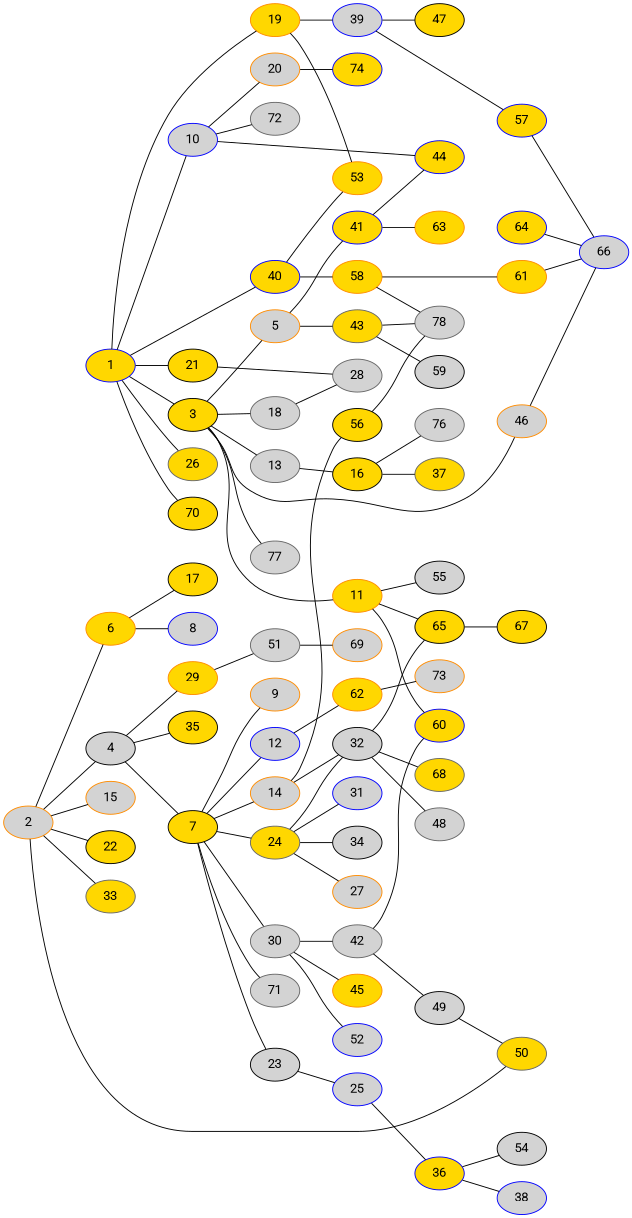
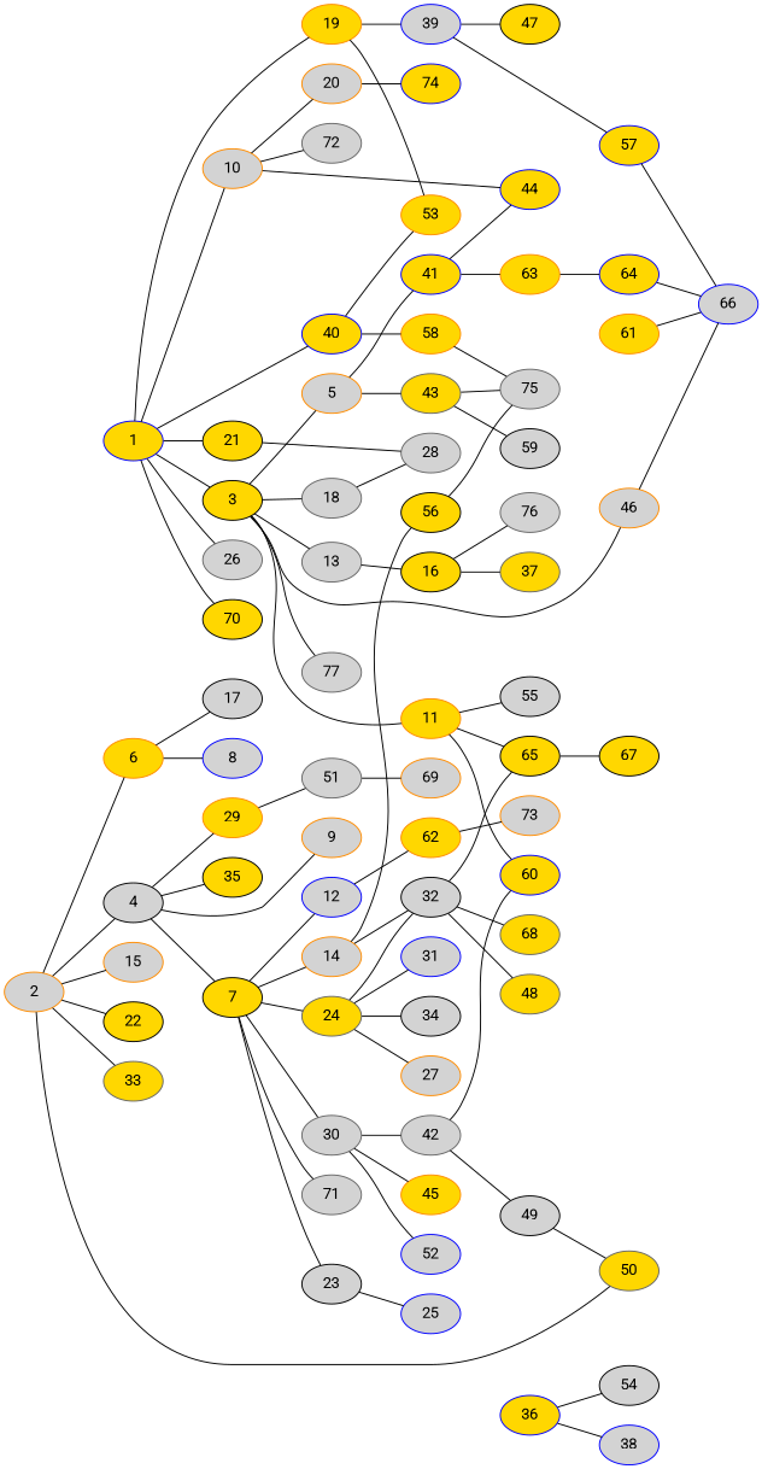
  graph {
    fontname=Roboto
    rankdir=LR
    node [color=darkorange fillcolor=lightgrey fontname=Roboto style=filled]
    edge [fontname=Roboto]
    1 [color=blue fillcolor=gold]
    3 [color=black fillcolor=gold]
-   10 [color=blue]
+   10
    19 [fillcolor=gold]
    21 [color=black fillcolor=gold]
-   26 [color=gray40 fillcolor=gold]
+   26 [color=gray40]
    40 [color=blue fillcolor=gold]
    70 [color=black fillcolor=gold]
    4 [color=black]
    2
    6 [fillcolor=gold]
    15
    22 [color=black fillcolor=gold]
    33 [color=gray40 fillcolor=gold]
    50 [color=gray40 fillcolor=gold]
    5
    11 [fillcolor=gold]
    13 [color=gray40]
    18 [color=gray40]
    46
    77 [color=gray40]
    20
    44 [color=blue fillcolor=gold]
    72 [color=gray40]
    39 [color=blue]
    53 [fillcolor=gold]
    28 [color=gray40]
    58 [fillcolor=gold]
    7 [color=black fillcolor=gold]
    9
    29 [fillcolor=gold]
    35 [color=black fillcolor=gold]
    8 [color=blue]
-   17 [color=black fillcolor=gold]
+   17 [color=black]
    41 [color=blue fillcolor=gold]
    43 [color=gray40 fillcolor=gold]
    55 [color=black]
    60 [color=blue fillcolor=gold]
    65 [color=black fillcolor=gold]
    16 [color=black fillcolor=gold]
    66 [color=blue]
    23 [color=black]
    12 [color=blue]
    14
    24 [color=gray40 fillcolor=gold]
    30 [color=gray40]
    71 [color=gray40]
    25 [color=blue]
    51 [color=gray40]
    63 [fillcolor=gold]
    59 [color=black]
-   75 [color=gray40 label=78]
+   75 [color=gray40]
    62 [fillcolor=gold]
    32 [color=black]
    56 [color=black fillcolor=gold]
    27
    31 [color=blue]
    34 [color=black]
    42 [color=gray40]
    45 [fillcolor=gold]
    52 [color=blue]
    74 [color=blue fillcolor=gold]
    67 [color=black fillcolor=gold]
    73
    37 [color=gray40 fillcolor=gold]
    76 [color=gray40]
-   48 [color=gray40]
+   48 [color=gray40 fillcolor=gold]
    68 [color=gray40 fillcolor=gold]
    47 [color=black fillcolor=gold]
    57 [color=blue fillcolor=gold]
    36 [color=blue fillcolor=gold]
    38 [color=blue]
    54 [color=black]
    69
    49 [color=black]
    61 [fillcolor=gold]
    64 [color=blue fillcolor=gold]
    1 -- 3
    1 -- 10
    1 -- 19
    1 -- 21
    1 -- 26
    1 -- 40
    1 -- 70
    3 -- 5
    3 -- 11
    3 -- 13
    3 -- 18
    3 -- 46
    3 -- 77
    10 -- 20
    10 -- 44
    10 -- 72
    19 -- 39
    19 -- 53
    21 -- 28
    40 -- 53
    40 -- 58
    4 -- 7
-   7 -- 9
+   4 -- 9
    4 -- 29
    4 -- 35
    2 -- 4
    2 -- 6
    2 -- 15
    2 -- 22
    2 -- 33
    2 -- 50
    6 -- 8
    6 -- 17
    5 -- 41
    5 -- 43
    11 -- 55
    11 -- 60
    11 -- 65
    13 -- 16
    18 -- 28
    46 -- 66
    20 -- 74
    39 -- 47
    39 -- 57
    58 -- 75
-   58 -- 61
    7 -- 23
    7 -- 12
    7 -- 14
    7 -- 24
    7 -- 30
    7 -- 71
    29 -- 51
    41 -- 44
    41 -- 63
    43 -- 59
    43 -- 75
    65 -- 67
    16 -- 37
    16 -- 76
    23 -- 25
    12 -- 62
    14 -- 32
    14 -- 56
    24 -- 32
    24 -- 27
    24 -- 31
    24 -- 34
    30 -- 42
    30 -- 45
    30 -- 52
-   25 -- 36
    51 -- 69
+   63 -- 64
    62 -- 73
    32 -- 65
    32 -- 48
    32 -- 68
    56 -- 75
    42 -- 60
    42 -- 49
    57 -- 66
    36 -- 38
    36 -- 54
    49 -- 50
    61 -- 66
    64 -- 66
  }
